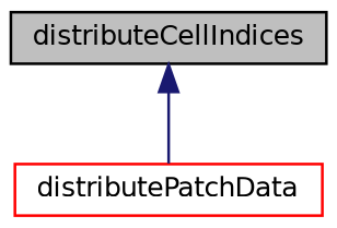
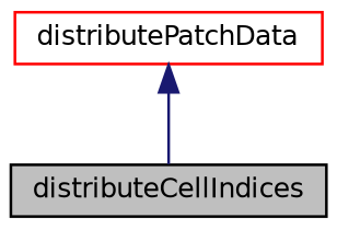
  digraph {
    rankdir=TB
    node [fontname=Helvetica fontsize=10 shape=record]
    n1 [color=black fillcolor=grey75 fontcolor=black height=0.2 label=distributeCellIndices style=filled width=0.4]
    n2 [color=red height=0.2 label=distributePatchData width=0.4]
-   n1 -> n2 [color=midnightblue dir=back fontname=Helvetica fontsize=10 labelfontname=Helvetica labelfontsize=10 style=solid]
+   n2 -> n1 [color=midnightblue dir=back fontname=Helvetica fontsize=10 labelfontname=Helvetica labelfontsize=10 style=solid]
  }
